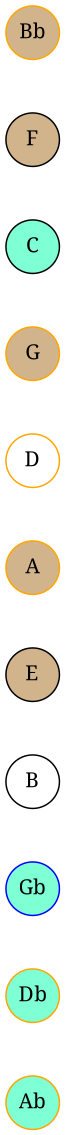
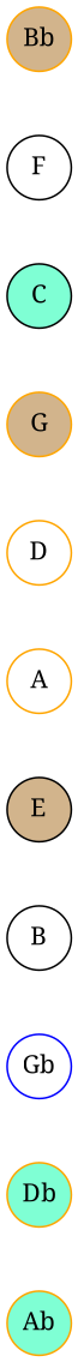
  graph {
    fontname="Noto Serif"
    mindist=.1
    node [fillcolor=tan fontname="Noto Serif" margin=0 shape=circle style=filled color=orange]
    edge [fontname="Noto Serif" style=invis]
    E [color=""]
    B [fillcolor=white color=""]
-   Gb [color=blue fillcolor=aquamarine]
+   Gb [color=blue fillcolor=white]
    Db [fillcolor=aquamarine]
    Ab [fillcolor=aquamarine]
    Bb
-   F [color=""]
+   F [fillcolor=white color=""]
    C [fillcolor=aquamarine color=""]
    G
    D [fillcolor=white]
-   A
+   A [fillcolor=white]
    subgraph sub_1 {
      E
      B
      Gb
      Db
      Ab
      Bb
      F
      C
      G
      D
      A
    }
    E -- B
    B -- Gb
    Gb -- Db
    Db -- Ab
    Bb -- F
    F -- C
    C -- G
    G -- D
    D -- A
    A -- E
  }
